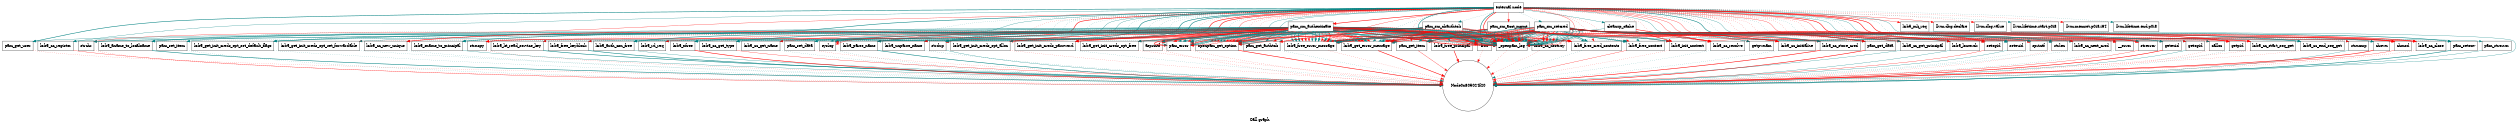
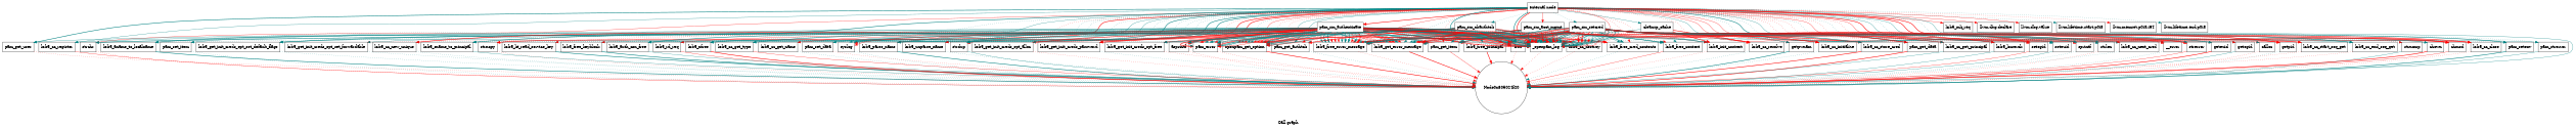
  digraph {
    label="Call graph"
    node [shape=record]
    edge [color=teal style=dotted]
    n1 [label="{external node}"]
    n2 [label="{pam_sm_authenticate}"]
    n3 [label="{llvm.dbg.declare}"]
    n4 [label="{llvm.dbg.value}"]
    n5 [label="{llvm.lifetime.start.p0i8}"]
    n6 [label="{pam_get_user}"]
    n7 [label="{_openpam_log}"]
    n8 [label="{pam_get_item}"]
    n9 [label="{krb5_init_context}"]
    n10 [label="{openpam_get_option}"]
    n11 [label="{pam_error}"]
    n12 [label="{krb5_cc_register}"]
    n13 [label="{asprintf}"]
    n14 [label="{strdup}"]
    n15 [label="{krb5_parse_name}"]
    n16 [label="{free}"]
    n17 [label="{krb5_get_error_message}"]
    n18 [label="{krb5_free_error_message}"]
    n19 [label="{krb5_unparse_name}"]
    n20 [label="{pam_get_authtok}"]
    n21 [label="{strchr}"]
    n22 [label="{krb5_aname_to_localname}"]
    n23 [label="{pam_set_item}"]
    n24 [label="{getpwnam}"]
    n25 [label="{krb5_get_init_creds_opt_alloc}"]
    n26 [label="{krb5_get_init_creds_opt_set_default_flags}"]
    n27 [label="{krb5_get_init_creds_opt_set_forwardable}"]
    n28 [label="{llvm.memset.p0i8.i64}"]
    n29 [label="{krb5_get_init_creds_password}"]
    n30 [label="{krb5_get_init_creds_opt_free}"]
    n31 [label="{krb5_cc_new_unique}"]
    n32 [label="{krb5_cc_initialize}"]
    n33 [label="{krb5_cc_store_cred}"]
    n34 [label="{krb5_cc_destroy}"]
    n35 [label="{krb5_sname_to_principal}"]
    n36 [label="{syslog}"]
    n37 [label="{strncpy}"]
    n38 [label="{krb5_kt_read_service_key}"]
    n39 [label="{krb5_free_keyblock}"]
    n40 [label="{krb5_mk_req}"]
    n41 [label="{krb5_auth_con_free}"]
    n42 [label="{krb5_rd_req}"]
    n43 [label="{krb5_xfree}"]
    n44 [label="{krb5_free_principal}"]
    n45 [label="{llvm.lifetime.end.p0i8}"]
    n46 [label="{pam_get_data}"]
    n47 [label="{krb5_cc_get_type}"]
    n48 [label="{krb5_cc_get_name}"]
    n49 [label="{cleanup_cache}"]
    n50 [label="{pam_set_data}"]
    n51 [label="{krb5_free_cred_contents}"]
    n52 [label="{krb5_free_context}"]
    n53 [label="{pam_sm_setcred}"]
    n54 [label="{geteuid}"]
    n55 [label="{getegid}"]
    n56 [label="{setegid}"]
    n57 [label="{seteuid}"]
    n58 [label="{calloc}"]
    n59 [label="{sprintf}"]
    n60 [label="{strlen}"]
    n61 [label="{getpid}"]
    n62 [label="{krb5_cc_get_principal}"]
    n63 [label="{krb5_cc_start_seq_get}"]
    n64 [label="{krb5_cc_next_cred}"]
    n65 [label="{krb5_cc_end_seq_get}"]
    n66 [label="{strncmp}"]
    n67 [label="{chown}"]
    n68 [label="{__error}"]
    n69 [label="{strerror}"]
    n70 [label="{chmod}"]
    n71 [label="{krb5_cc_close}"]
    n72 [label="{pam_setenv}"]
    n73 [label="{pam_strerror}"]
    n74 [label="{pam_sm_acct_mgmt}"]
    n75 [label="{krb5_kuserok}"]
    n76 [label="{pam_sm_chauthtok}"]
    n77 [label=Node0x805024f20 shape=circle]
    n78 [label="{krb5_cc_resolve}"]
    n1 -> n2 [color=red style=bold]
    n1 -> n3 [color=red style=solid]
-   n1 -> n4 [color=red]
+   n1 -> n4 [color=red style=solid]
    n1 -> n5
    n1 -> n6 [style=bold]
    n1 -> n7 [color=red style=bold]
    n1 -> n8 [color=red]
    n1 -> n9 [color=red]
    n1 -> n10 [style=solid]
    n1 -> n11 [color=red]
    n1 -> n12 [style=solid]
    n1 -> n13 [color=red]
    n1 -> n14 [color=red style=bold]
    n1 -> n15 [style=bold]
    n1 -> n16 [style=bold]
    n1 -> n17
    n1 -> n18 [color=red style=solid]
    n1 -> n19 [color=red]
    n1 -> n20 [style=solid]
    n1 -> n21 [color=red style=solid]
    n1 -> n22 [style=bold]
    n1 -> n23
    n1 -> n24 [style=solid]
    n1 -> n25 [color=red style=bold]
    n1 -> n26 [style=solid]
    n1 -> n27 [color=red]
    n1 -> n28 [color=red]
    n1 -> n29
    n1 -> n30 [color=red style=solid]
    n1 -> n31
    n1 -> n32 [color=red style=solid]
    n1 -> n33 [color=red style=solid]
    n1 -> n34 [color=red style=solid]
    n1 -> n35
    n1 -> n36 [style=bold]
    n1 -> n37 [color=red style=bold]
    n1 -> n38
    n1 -> n39 [style=solid]
    n1 -> n40 [color=red style=solid]
    n1 -> n41 [style=solid]
    n1 -> n42
    n1 -> n43 [style=bold]
    n1 -> n44 [style=bold]
    n1 -> n45
    n1 -> n46 [color=red style=solid]
    n1 -> n47
    n1 -> n48
    n1 -> n49 [style=solid]
    n1 -> n50
    n1 -> n51 [color=red]
    n1 -> n52 [color=red]
    n1 -> n53
    n1 -> n54 [color=red]
    n1 -> n55
    n1 -> n56
    n1 -> n57 [style=solid]
    n1 -> n58 [color=red]
    n1 -> n59 [color=red]
    n1 -> n60 [color=red]
    n1 -> n61 [color=red style=solid]
    n1 -> n62
    n1 -> n63 [color=red style=bold]
    n1 -> n64 [color=red]
    n1 -> n65 [style=solid]
    n1 -> n66
    n1 -> n67 [style=solid]
    n1 -> n68
    n1 -> n69 [color=red style=solid]
    n1 -> n70 [color=red style=bold]
    n1 -> n71 [color=red style=bold]
    n1 -> n72
    n1 -> n73 [style=solid]
    n1 -> n74 [color=red style=solid]
    n1 -> n75 [style=bold]
    n1 -> n76
    n2 -> n6 [style=solid]
    n2 -> n7 [color=red style=bold]
    n2 -> n7 [color=red]
    n2 -> n7 [color=red]
    n2 -> n7
    n2 -> n7 [style=solid]
    n2 -> n7 [color=red style=solid]
    n2 -> n7 [color=red style=bold]
    n2 -> n7 [style=solid]
    n2 -> n7 [color=red style=bold]
    n2 -> n7 [color=red style=bold]
    n2 -> n7 [style=solid]
    n2 -> n7 [style=solid]
    n2 -> n7 [style=bold]
    n2 -> n7 [color=red style=solid]
    n2 -> n7 [style=bold]
    n2 -> n7 [style=bold]
    n2 -> n7 [color=red style=bold]
    n2 -> n7
    n2 -> n7 [color=red style=bold]
    n2 -> n7 [color=red style=solid]
    n2 -> n7
    n2 -> n7 [color=red]
    n2 -> n7 [style=bold]
    n2 -> n7 [style=bold]
    n2 -> n7 [style=bold]
    n2 -> n7 [color=red]
    n2 -> n7
    n2 -> n7 [color=red style=solid]
    n2 -> n7 [color=red]
    n2 -> n8 [style=bold]
    n2 -> n8 [style=bold]
    n2 -> n9 [color=red]
    n2 -> n10 [color=red]
    n2 -> n10 [color=red]
    n2 -> n10 [color=red style=solid]
    n2 -> n10 [style=solid]
    n2 -> n10 [style=solid]
    n2 -> n10 [color=red style=solid]
    n2 -> n10 [color=red]
    n2 -> n10 [color=red style=bold]
    n2 -> n10 [style=bold]
    n2 -> n10 [color=red]
    n2 -> n10 [color=red style=solid]
    n2 -> n10 [style=bold]
    n2 -> n10 [color=red style=solid]
    n2 -> n10 [style=solid]
    n2 -> n10 [style=bold]
    n2 -> n10 [color=red]
    n2 -> n10 [color=red]
    n2 -> n10 [color=red]
    n2 -> n10 [style=bold]
    n2 -> n10 [color=red style=solid]
    n2 -> n11 [color=red style=bold]
    n2 -> n11 [color=red style=solid]
    n2 -> n11 [style=solid]
    n2 -> n11 [color=red style=bold]
    n2 -> n11
    n2 -> n11 [style=bold]
    n2 -> n11 [color=red]
    n2 -> n11
    n2 -> n11 [color=red]
    n2 -> n11 [color=red style=bold]
    n2 -> n11 [style=bold]
    n2 -> n11 [style=bold]
    n2 -> n11
    n2 -> n11 [color=red]
    n2 -> n11 [color=red style=solid]
    n2 -> n12 [style=solid]
    n2 -> n13 [color=red style=bold]
    n2 -> n13 [color=red style=bold]
    n2 -> n14 [style=bold]
    n2 -> n14 [color=red]
    n2 -> n15 [color=red style=solid]
    n2 -> n16 [style=bold]
    n2 -> n16 [style=bold]
    n2 -> n16 [color=red style=bold]
    n2 -> n17 [style=bold]
    n2 -> n17 [color=red]
    n2 -> n17
    n2 -> n17 [color=red style=solid]
    n2 -> n17 [color=red style=solid]
    n2 -> n17 [color=red style=solid]
    n2 -> n17 [color=red]
    n2 -> n17
    n2 -> n17 [color=red style=bold]
    n2 -> n17 [color=red style=bold]
    n2 -> n17 [style=bold]
    n2 -> n17 [color=red style=solid]
    n2 -> n18 [style=solid]
    n2 -> n18 [style=bold]
    n2 -> n18 [style=bold]
    n2 -> n18 [color=red]
    n2 -> n18 [color=red style=solid]
    n2 -> n18 [color=red]
    n2 -> n18 [style=solid]
    n2 -> n18 [style=bold]
    n2 -> n18 [style=bold]
    n2 -> n18 [color=red style=solid]
    n2 -> n18 [style=solid]
    n2 -> n18 [color=red style=bold]
    n2 -> n19
    n2 -> n20 [color=red]
    n2 -> n21 [style=bold]
    n2 -> n22
    n2 -> n23 [style=solid]
    n2 -> n24 [color=red]
    n2 -> n25 [color=red style=bold]
    n2 -> n26 [style=bold]
    n2 -> n27 [style=solid]
    n2 -> n29 [color=red style=bold]
    n2 -> n30 [color=red style=solid]
    n2 -> n31 [color=red style=bold]
    n2 -> n32 [color=red]
    n2 -> n33 [color=red style=bold]
    n2 -> n34 [style=bold]
    n2 -> n34
    n2 -> n34
    n2 -> n34 [color=red style=bold]
    n2 -> n35 [style=bold]
    n2 -> n36 [style=solid]
    n2 -> n36 [style=bold]
    n2 -> n36 [color=red]
    n2 -> n36 [color=red style=solid]
    n2 -> n37 [color=red]
    n2 -> n38 [color=red]
    n2 -> n39 [color=red]
    n2 -> n41 [style=bold]
    n2 -> n42 [color=red style=solid]
    n2 -> n43
    n2 -> n44 [color=red style=bold]
    n2 -> n44 [style=solid]
    n2 -> n47 [style=bold]
    n2 -> n48 [color=red style=solid]
    n2 -> n50 [style=solid]
    n2 -> n51 [color=red style=bold]
    n2 -> n52
    n6 -> n77 [color=red]
    n7 -> n77 [color=red]
    n8 -> n77 [color=red style=solid]
    n9 -> n77 [color=red]
    n10 -> n77 [color=red style=bold]
    n11 -> n77 [color=red]
    n12 -> n77 [color=red style=solid]
    n13 -> n77 [color=red]
    n14 -> n77 [style=solid]
    n15 -> n77 [style=bold]
    n16 -> n77 [color=red]
    n17 -> n77 [color=red style=bold]
    n18 -> n77 [color=red]
    n19 -> n77
    n20 -> n77
    n21 -> n77 [color=red]
    n22 -> n77 [style=bold]
    n23 -> n77
+   n24 -> n77 [style=bold]
    n25 -> n77 [color=red]
    n26 -> n77
    n27 -> n77
    n29 -> n77
    n30 -> n77 [color=red]
    n31 -> n77
    n32 -> n77
    n33 -> n77 [color=red style=bold]
    n34 -> n77 [color=red]
    n35 -> n77 [style=solid]
    n36 -> n77
    n37 -> n77 [color=red]
    n38 -> n77 [style=bold]
    n39 -> n77 [style=bold]
    n40 -> n77 [style=solid]
    n41 -> n77 [style=solid]
+   n42 -> n77 [color=red style=solid]
    n43 -> n77 [color=red style=bold]
    n44 -> n77 [color=red style=bold]
    n46 -> n77 [color=red style=bold]
    n47 -> n77 [color=red style=solid]
    n48 -> n77
    n49 -> n9 [color=red style=bold]
    n49 -> n16 [style=solid]
    n49 -> n34 [color=red]
    n49 -> n52
    n49 -> n78 [color=red style=bold]
    n50 -> n77 [color=red]
    n51 -> n77
    n52 -> n77 [color=red style=solid]
    n53 -> n7 [style=bold]
    n53 -> n7
    n53 -> n7 [color=red style=solid]
    n53 -> n7
    n53 -> n7 [color=red style=bold]
    n53 -> n7 [color=red]
    n53 -> n7 [color=red]
    n53 -> n7
    n53 -> n7 [style=solid]
    n53 -> n7
    n53 -> n7 [style=bold]
    n53 -> n7
    n53 -> n7 [style=bold]
    n53 -> n7 [style=bold]
    n53 -> n7
    n53 -> n7
    n53 -> n7 [color=red style=solid]
    n53 -> n7
    n53 -> n7 [color=red style=bold]
    n53 -> n7 [style=bold]
    n53 -> n7
    n53 -> n7 [color=red]
    n53 -> n7 [style=solid]
    n53 -> n7 [style=solid]
    n53 -> n7 [style=bold]
    n53 -> n7 [style=solid]
    n53 -> n7 [style=bold]
    n53 -> n7 [style=solid]
    n53 -> n7 [color=red]
    n53 -> n8 [color=red style=bold]
    n53 -> n9 [style=solid]
    n53 -> n10 [color=red style=bold]
    n53 -> n10 [color=red style=solid]
    n53 -> n10 [color=red style=solid]
    n53 -> n13 [style=bold]
    n53 -> n16 [color=red style=solid]
    n53 -> n17 [style=solid]
    n53 -> n17 [color=red]
    n53 -> n17
    n53 -> n17
    n53 -> n17 [color=red style=bold]
    n53 -> n17
    n53 -> n18 [color=red]
    n53 -> n18 [color=red style=bold]
    n53 -> n18
    n53 -> n18 [style=solid]
    n53 -> n18 [style=bold]
    n53 -> n18 [color=red style=solid]
    n53 -> n24 [style=solid]
    n53 -> n32 [color=red style=bold]
    n53 -> n33 [style=bold]
    n53 -> n34 [color=red style=bold]
    n53 -> n34 [color=red style=bold]
    n53 -> n34
    n53 -> n34 [color=red]
    n53 -> n34 [style=solid]
    n53 -> n44
    n53 -> n46 [style=bold]
    n53 -> n51 [style=solid]
    n53 -> n51 [style=bold]
    n53 -> n52 [color=red]
    n53 -> n54 [style=bold]
    n53 -> n55 [color=red]
    n53 -> n56 [color=red style=solid]
    n53 -> n56 [color=red style=bold]
    n53 -> n57
    n53 -> n57
    n53 -> n58
    n53 -> n59 [color=red]
    n53 -> n59 [style=bold]
    n53 -> n60 [style=solid]
    n53 -> n60 [style=solid]
    n53 -> n61 [color=red style=bold]
    n53 -> n62 [color=red style=bold]
    n53 -> n63 [color=red style=solid]
    n53 -> n64 [style=solid]
    n53 -> n64 [color=red]
    n53 -> n65 [style=bold]
    n53 -> n66 [color=red]
    n53 -> n67 [style=solid]
    n53 -> n68 [color=red style=solid]
    n53 -> n68 [color=red style=solid]
    n53 -> n69 [color=red style=bold]
    n53 -> n69 [style=solid]
    n53 -> n70 [color=red style=bold]
    n53 -> n71 [color=red style=bold]
    n53 -> n72 [style=bold]
+   n53 -> n73
    n53 -> n78 [color=red]
    n53 -> n78 [color=red style=solid]
    n54 -> n77 [color=red style=bold]
    n55 -> n77 [style=solid]
    n56 -> n77 [color=red style=solid]
    n57 -> n77 [style=solid]
    n58 -> n77 [color=red]
    n59 -> n77
    n60 -> n77 [color=red]
    n61 -> n77
    n62 -> n77 [style=solid]
    n63 -> n77 [color=red]
    n64 -> n77
    n65 -> n77 [color=red]
    n66 -> n77 [style=solid]
    n67 -> n77 [color=red style=bold]
    n68 -> n77
    n69 -> n77 [color=red style=solid]
    n70 -> n77 [color=red style=solid]
    n71 -> n77 [color=red]
    n72 -> n77 [style=bold]
    n73 -> n77 [style=solid]
    n74 -> n7 [style=bold]
    n74 -> n7 [color=red style=solid]
    n74 -> n7 [color=red style=solid]
    n74 -> n7
    n74 -> n7 [color=red style=bold]
    n74 -> n7 [color=red style=solid]
    n74 -> n7
    n74 -> n7 [color=red style=bold]
    n74 -> n7 [color=red style=solid]
    n74 -> n7
    n74 -> n8 [style=bold]
    n74 -> n9 [style=bold]
    n74 -> n17 [color=red style=bold]
    n74 -> n17
    n74 -> n18 [color=red style=bold]
    n74 -> n18 [style=bold]
    n74 -> n44 [color=red]
    n74 -> n46 [color=red style=bold]
    n74 -> n52 [style=bold]
    n74 -> n52
    n74 -> n62 [style=solid]
    n74 -> n75 [color=red style=bold]
    n74 -> n78 [color=red style=solid]
    n75 -> n77 [style=solid]
    n76 -> n7
    n76 -> n7 [style=solid]
    n76 -> n7
    n76 -> n7
    n76 -> n7 [color=red style=solid]
    n76 -> n7 [style=bold]
    n76 -> n7 [style=solid]
    n76 -> n7 [style=solid]
    n76 -> n7 [color=red]
    n76 -> n7 [color=red]
    n76 -> n7 [color=red]
    n76 -> n7 [color=red]
    n76 -> n7 [style=solid]
    n76 -> n7
    n76 -> n7
    n76 -> n7 [color=red style=bold]
    n76 -> n7 [style=solid]
    n76 -> n7 [color=red style=solid]
    n76 -> n8 [style=solid]
    n76 -> n9 [color=red]
    n76 -> n10
    n76 -> n11 [style=solid]
    n76 -> n11 [style=solid]
    n76 -> n14 [style=bold]
    n76 -> n15 [style=bold]
    n76 -> n16 [color=red style=bold]
    n76 -> n16 [color=red]
    n76 -> n16 [color=red style=solid]
    n76 -> n16 [style=bold]
    n76 -> n17
    n76 -> n17
    n76 -> n17 [color=red style=solid]
    n76 -> n17 [color=red style=solid]
    n76 -> n17 [color=red style=bold]
    n76 -> n18
    n76 -> n18 [style=solid]
    n76 -> n18 [color=red]
    n76 -> n18
    n76 -> n18 [style=solid]
    n76 -> n19 [color=red]
    n76 -> n20
    n76 -> n20 [color=red style=bold]
    n76 -> n25
    n76 -> n29 [color=red style=solid]
    n76 -> n30 [style=bold]
    n76 -> n44
    n76 -> n51 [color=red]
    n76 -> n52 [style=solid]
    n78 -> n77
  }
